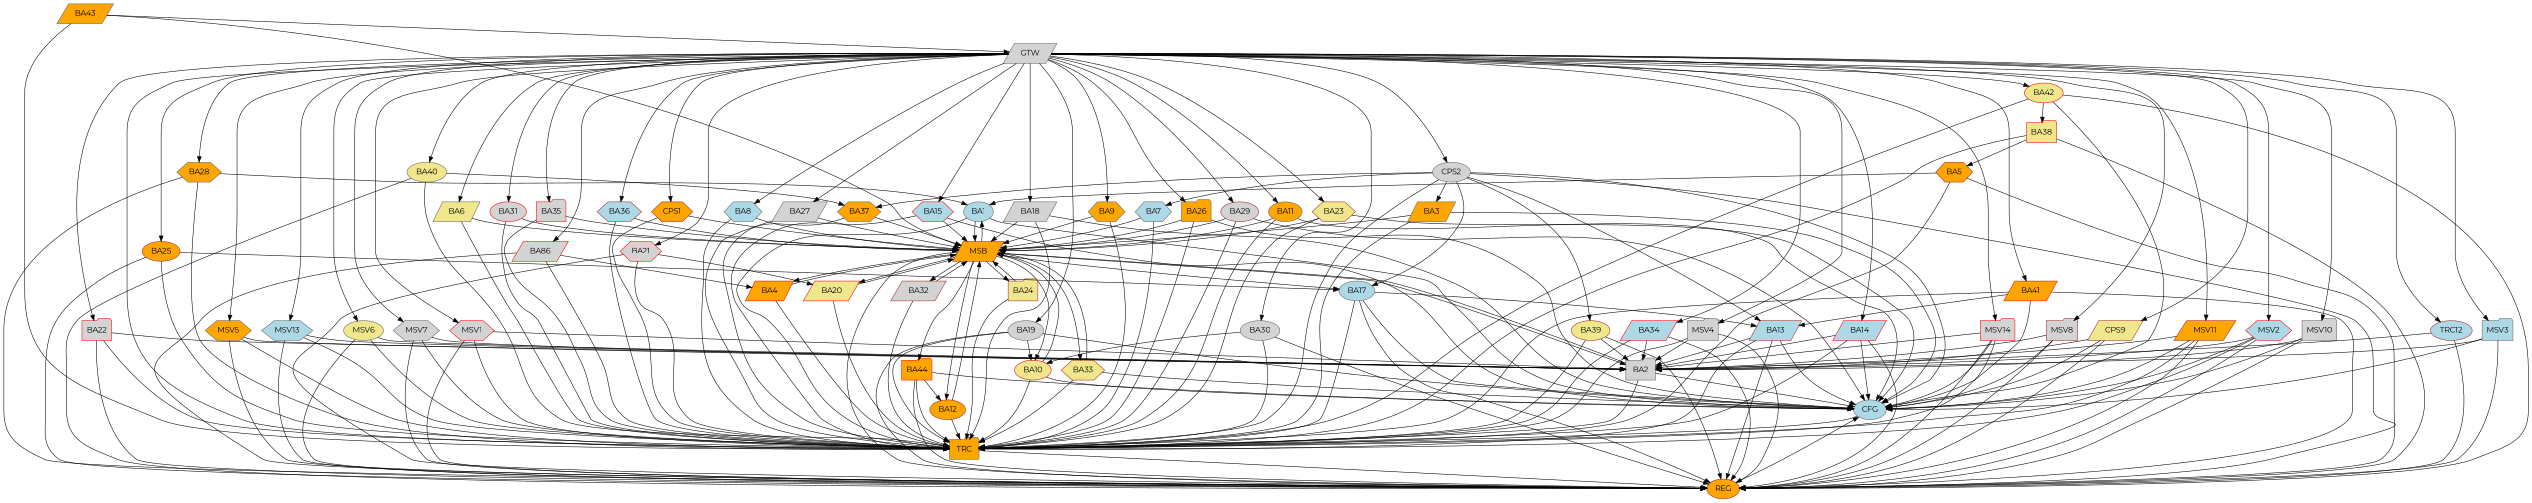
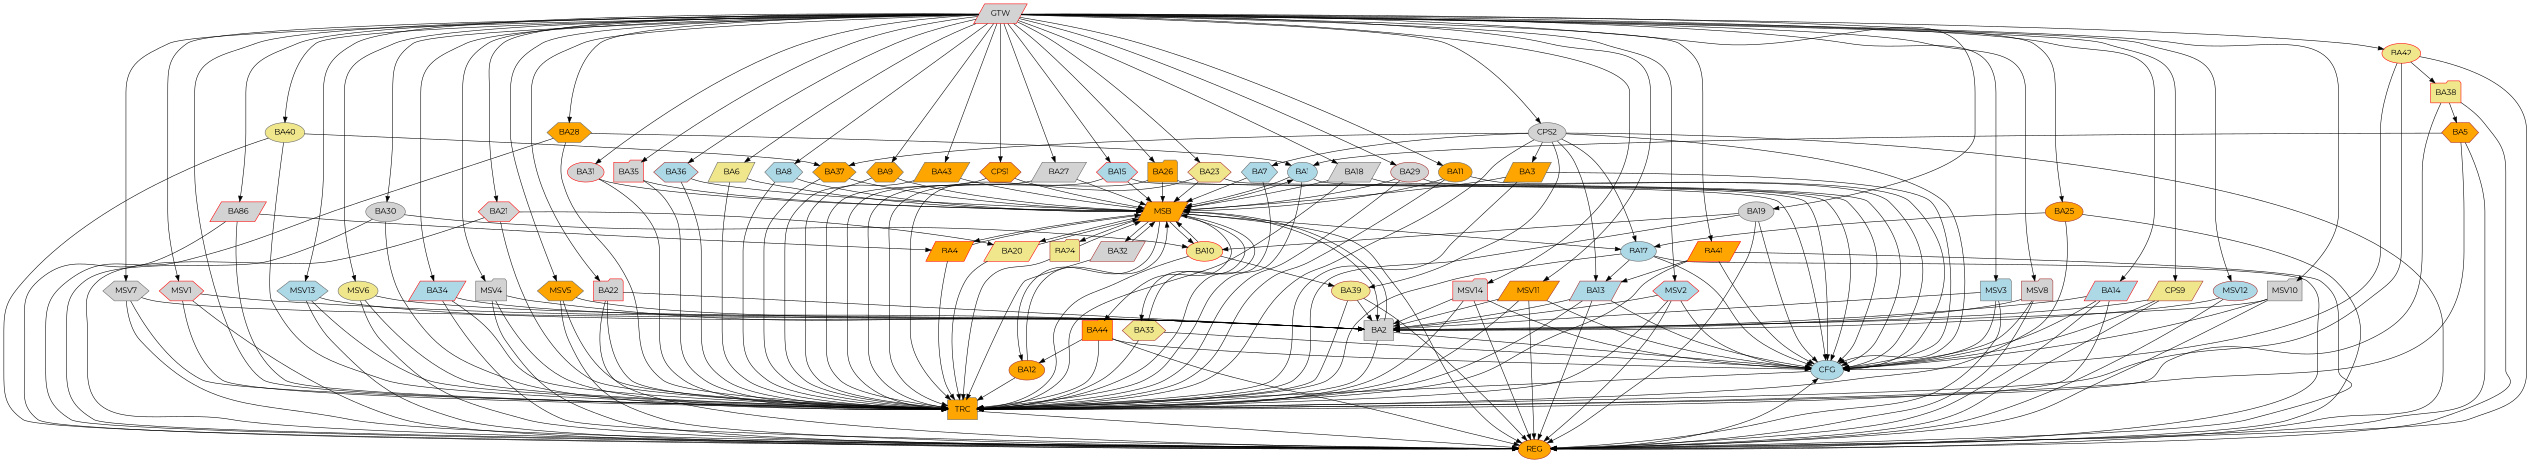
  strict digraph {
    fontname=Montserrat
    node [color=gray40 fillcolor=lightgrey fontname=Montserrat shape=ellipse style=filled]
    edge [fontname=Montserrat]
    n1 [fillcolor=lightblue label=BA1]
    n2 [color=brown fillcolor=orange label=MSB shape=parallelogram]
    n3 [fillcolor=lightblue label=CFG]
    n4 [fillcolor=orange label=TRC shape=folder]
    n5 [label=BA2 shape=folder]
    n6 [color=red fillcolor=orange label=BA4 shape=parallelogram]
    n7 [color=brown fillcolor=orange label=REG]
    n8 [color=red fillcolor=khaki label=BA10]
    n9 [color=brown fillcolor=orange label=BA12]
    n10 [fillcolor=lightblue label=BA17]
    n11 [color=red fillcolor=khaki label=BA20 shape=parallelogram]
    n12 [color=brown fillcolor=khaki label=BA24 shape=folder]
    n13 [color=brown label=BA32 shape=parallelogram]
    n14 [color=brown fillcolor=khaki label=BA33 shape=hexagon]
    n15 [color=red fillcolor=orange label=BA44 shape=folder]
    n16 [fillcolor=orange label=BA3 shape=parallelogram]
    n17 [color=brown fillcolor=orange label=BA5 shape=hexagon]
    n18 [fillcolor=khaki label=BA6 shape=parallelogram]
    n19 [fillcolor=lightblue label=BA7 shape=hexagon]
    n20 [fillcolor=lightblue label=BA8 shape=hexagon]
    n21 [fillcolor=orange label=BA9 shape=hexagon]
    n22 [fillcolor=orange label=BA11]
    n23 [color=brown fillcolor=lightblue label=BA13 shape=parallelogram]
    n24 [color=red fillcolor=lightblue label=BA14 shape=parallelogram]
    n25 [color=red fillcolor=lightblue label=BA15 shape=hexagon]
    n26 [color=red label=BA86 shape=parallelogram]
    n27 [label=BA18 shape=parallelogram]
    n28 [label=BA19]
    n29 [color=red label=BA21 shape=hexagon]
    n30 [color=red label=BA22 shape=folder]
    n31 [color=brown fillcolor=khaki label=BA23 shape=hexagon]
    n32 [color=brown fillcolor=orange label=BA25]
    n33 [fillcolor=orange label=BA26 shape=folder]
    n34 [label=BA27 shape=parallelogram]
    n35 [fillcolor=orange label=BA28 shape=hexagon]
    n36 [color=brown label=BA29]
    n37 [label=BA30]
    n38 [color=red label=BA31]
    n39 [color=red fillcolor=lightblue label=BA34 shape=parallelogram]
    n40 [color=red label=BA35 shape=folder]
    n41 [color=brown fillcolor=lightblue label=BA36 shape=hexagon]
    n42 [fillcolor=orange label=BA37 shape=hexagon]
    n43 [color=red fillcolor=khaki label=BA38 shape=folder]
    n44 [color=brown fillcolor=khaki label=BA39]
    n45 [fillcolor=khaki label=BA40]
    n46 [color=red fillcolor=orange label=BA41 shape=parallelogram]
    n47 [color=red fillcolor=khaki label=BA42]
    n48 [fillcolor=orange label=BA43 shape=parallelogram]
    n49 [color=brown fillcolor=orange label=CPS1 shape=hexagon]
    n50 [label=CPS2]
-   n51 [label=GTW shape=parallelogram]
+   n51 [color=red label=GTW shape=parallelogram]
    n52 [color=red label=MSV1 shape=hexagon]
    n53 [color=red fillcolor=lightblue label=MSV2 shape=hexagon]
    n54 [fillcolor=lightblue label=MSV3 shape=folder]
    n55 [label=MSV4 shape=folder]
    n56 [fillcolor=orange label=MSV5 shape=hexagon]
    n57 [fillcolor=khaki label=MSV6]
    n58 [label=MSV7 shape=hexagon]
    n59 [color=brown label=MSV8 shape=folder]
    n60 [color=brown fillcolor=khaki label=CPS9 shape=parallelogram]
    n61 [label=MSV10 shape=folder]
    n62 [color=brown fillcolor=orange label=MSV11 shape=parallelogram]
-   n63 [color=brown fillcolor=lightblue label=TRC12]
+   n63 [color=brown fillcolor=lightblue label=MSV12]
    n64 [fillcolor=lightblue label=MSV13 shape=hexagon]
    n65 [color=red label=MSV14 shape=folder]
    n1 -> n2
    n1 -> n3
    n1 -> n4
    n2 -> n1
    n2 -> n5
    n2 -> n6
    n2 -> n7
    n2 -> n8
    n2 -> n9
    n2 -> n10
    n2 -> n11
    n2 -> n12
    n2 -> n13
    n2 -> n14
    n2 -> n15
    n3 -> n4
    n4 -> n7
    n5 -> n2
    n5 -> n3
    n5 -> n4
    n6 -> n2
    n6 -> n4
    n7 -> n3
    n8 -> n2
-   n8 -> n3
+   n8 -> n44
    n8 -> n4
    n9 -> n2
    n9 -> n4
    n10 -> n3
    n10 -> n4
    n10 -> n7
    n10 -> n23
    n11 -> n2
    n11 -> n4
    n12 -> n2
    n12 -> n4
    n13 -> n2
    n13 -> n4
    n14 -> n2
    n14 -> n3
    n14 -> n4
    n15 -> n3
    n15 -> n4
    n15 -> n7
    n15 -> n9
    n16 -> n2
    n16 -> n3
    n16 -> n4
    n17 -> n1
    n17 -> n4
    n17 -> n7
    n18 -> n2
    n18 -> n4
    n19 -> n2
    n19 -> n4
    n20 -> n2
    n20 -> n4
    n21 -> n2
    n21 -> n4
    n22 -> n2
    n22 -> n3
    n22 -> n4
    n23 -> n3
    n23 -> n4
    n23 -> n5
    n23 -> n7
    n24 -> n3
    n24 -> n4
    n24 -> n5
    n24 -> n7
    n25 -> n2
    n25 -> n3
    n25 -> n4
    n26 -> n4
    n26 -> n6
    n26 -> n7
    n27 -> n2
    n27 -> n3
    n27 -> n4
    n28 -> n3
    n28 -> n4
    n28 -> n7
    n28 -> n8
    n29 -> n4
    n29 -> n7
    n29 -> n11
    n30 -> n4
    n30 -> n5
    n30 -> n7
    n31 -> n2
    n31 -> n3
    n31 -> n4
    n32 -> n4
    n32 -> n7
    n32 -> n10
    n33 -> n2
    n33 -> n3
    n33 -> n4
    n34 -> n2
    n34 -> n4
    n35 -> n1
    n35 -> n4
    n35 -> n7
    n36 -> n2
    n36 -> n3
    n36 -> n4
    n37 -> n4
    n37 -> n7
    n37 -> n8
    n38 -> n2
    n38 -> n4
    n39 -> n4
    n39 -> n5
    n39 -> n7
    n40 -> n2
    n40 -> n4
    n41 -> n2
    n41 -> n4
    n42 -> n2
    n42 -> n4
    n43 -> n4
    n43 -> n7
    n43 -> n17
    n44 -> n4
    n44 -> n5
    n44 -> n7
    n45 -> n4
    n45 -> n7
    n45 -> n42
    n46 -> n3
    n46 -> n4
    n46 -> n7
    n46 -> n23
    n47 -> n3
    n47 -> n4
    n47 -> n7
    n47 -> n43
    n48 -> n2
    n48 -> n4
    n49 -> n2
    n49 -> n4
    n50 -> n3
    n50 -> n4
    n50 -> n7
    n50 -> n10
    n50 -> n16
    n50 -> n19
    n50 -> n23
    n50 -> n42
    n50 -> n44
    n51 -> n4
    n51 -> n18
    n51 -> n20
    n51 -> n21
    n51 -> n22
    n51 -> n24
    n51 -> n25
    n51 -> n26
    n51 -> n27
    n51 -> n28
    n51 -> n29
    n51 -> n30
    n51 -> n31
    n51 -> n32
    n51 -> n33
    n51 -> n34
    n51 -> n35
    n51 -> n36
    n51 -> n37
    n51 -> n38
    n51 -> n39
    n51 -> n40
    n51 -> n41
    n51 -> n45
    n51 -> n46
    n51 -> n47
-   n48 -> n51
+   n51 -> n48
    n51 -> n49
    n51 -> n50
    n51 -> n52
    n51 -> n53
    n51 -> n54
    n51 -> n55
    n51 -> n56
    n51 -> n57
    n51 -> n58
    n51 -> n59
    n51 -> n60
    n51 -> n61
    n51 -> n62
    n51 -> n63
    n51 -> n64
    n51 -> n65
    n52 -> n4
    n52 -> n5
    n52 -> n7
    n53 -> n3
    n53 -> n4
    n53 -> n5
    n53 -> n7
    n54 -> n3
    n54 -> n5
    n54 -> n7
    n55 -> n4
    n55 -> n5
    n55 -> n7
    n56 -> n4
    n56 -> n5
    n56 -> n7
    n57 -> n4
    n57 -> n5
    n57 -> n7
    n58 -> n4
    n58 -> n5
    n58 -> n7
    n59 -> n3
    n59 -> n5
    n59 -> n7
    n60 -> n3
    n60 -> n5
    n60 -> n7
    n61 -> n3
    n61 -> n5
    n61 -> n7
    n62 -> n3
    n62 -> n4
    n62 -> n5
    n62 -> n7
    n63 -> n5
    n63 -> n7
    n64 -> n4
    n64 -> n5
    n64 -> n7
    n65 -> n3
    n65 -> n4
    n65 -> n5
    n65 -> n7
  }
